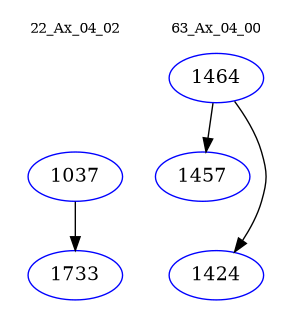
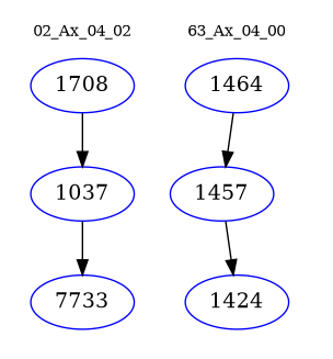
  digraph {
    node [color=blue]
    edge [color=black]
+   n1 [label=1708]
    n2 [label=1037]
-   n3 [label=1733]
+   n3 [label=7733]
    n4 [label=1464]
    n5 [label=1457]
    n6 [label=1424]
    subgraph cluster_1 {
      color=white
      fontsize=10
-     label="22_Ax_04_02"
+     label="02_Ax_04_02"
+     n1
      n2
      n3
    }
    subgraph cluster_2 {
      color=white
      fontsize=10
      label="63_Ax_04_00"
      n4
      n5
      n6
    }
+   n1 -> n2
    n2 -> n3
    n4 -> n5
-   n4 -> n6
+   n5 -> n6
  }
